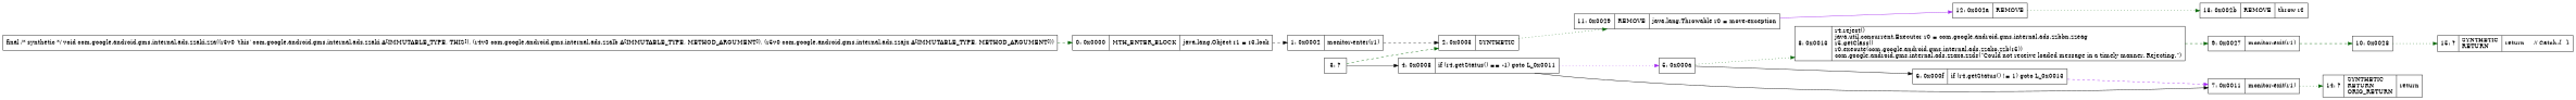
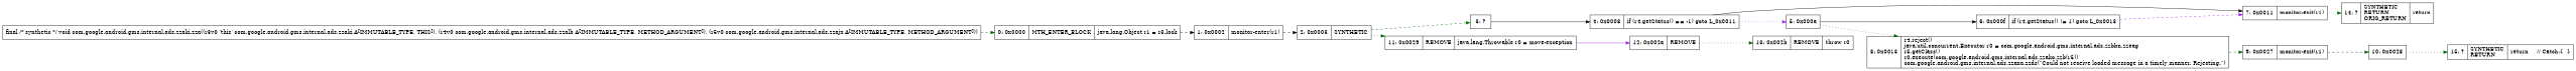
  digraph {
    rankdir=LR
    node [shape=record]
    edge [color=darkgreen style=dashed]
    n1 [label="{0\:\ 0x0000|MTH_ENTER_BLOCK\l|java.lang.Object r1 = r3.lock\l}"]
    n2 [label="{1\:\ 0x0002|monitor\-enter(r1)\l}"]
    n3 [label="{2\:\ 0x0003|SYNTHETIC\l}"]
    n4 [label="{3\:\ ?}"]
    n5 [label="{11\:\ 0x0029|REMOVE\l|java.lang.Throwable r0 = move\-exception\l}"]
    n6 [label="{4\:\ 0x0008|if (r4.getStatus() == \-1) goto L_0x0011\l}"]
    n7 [label="{12\:\ 0x002a|REMOVE\l}"]
    n8 [label="{5\:\ 0x000a}"]
    n9 [label="{7\:\ 0x0011|monitor\-exit(r1)\l}"]
    n10 [label="{6\:\ 0x000f|if (r4.getStatus() != 1) goto L_0x0013\l}"]
    n11 [label="{8\:\ 0x0013|r4.reject()\ljava.util.concurrent.Executor r0 = com.google.android.gms.internal.ads.zzbbn.zzeag\lr5.getClass()\lr0.execute(com.google.android.gms.internal.ads.zzako.zzb(r5))\lcom.google.android.gms.internal.ads.zzaxa.zzds(\"Could not receive loaded message in a timely manner. Rejecting.\")\l}"]
    n12 [label="{14\:\ ?|SYNTHETIC\lRETURN\lORIG_RETURN\l|return\l}"]
    n13 [label="{9\:\ 0x0027|monitor\-exit(r1)\l}"]
    n14 [label="{10\:\ 0x0028}"]
    n15 [label="{15\:\ ?|SYNTHETIC\lRETURN\l|return     \/\/ Catch:\{  \}\l}"]
    n16 [label="{13\:\ 0x002b|REMOVE\l|throw r0\l}"]
    n17 [label="{final \/* synthetic *\/ void com.google.android.gms.internal.ads.zzaki.zza((r3v0 'this' com.google.android.gms.internal.ads.zzaki A[IMMUTABLE_TYPE, THIS]), (r4v0 com.google.android.gms.internal.ads.zzalb A[IMMUTABLE_TYPE, METHOD_ARGUMENT]), (r5v0 com.google.android.gms.internal.ads.zzajx A[IMMUTABLE_TYPE, METHOD_ARGUMENT])) }"]
    n1 -> n2 [color=black]
    n2 -> n3 [color=black]
-   n4 -> n3
+   n3 -> n4
    n3 -> n5 [style=dotted]
    n4 -> n6 [color=black style=solid]
    n5 -> n7 [color=purple style=solid]
    n6 -> n8 [color=purple style=dotted]
    n6 -> n9 [color=black style=solid]
    n7 -> n16 [style=dotted]
    n8 -> n10 [color=black style=solid]
    n8 -> n11 [style=dotted]
    n9 -> n12 [style=dotted]
    n10 -> n9 [color=purple]
    n11 -> n13
    n13 -> n14
    n14 -> n15 [style=dotted]
    n17 -> n1
  }
